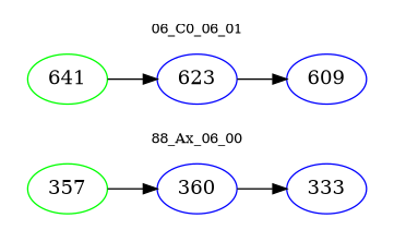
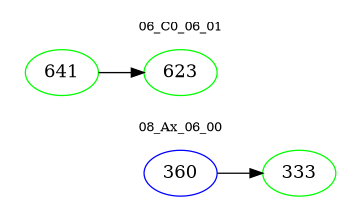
  digraph {
    fontname="DejaVu Serif"
    rankdir=LR
    node [color=blue fontname="DejaVu Serif"]
    edge [color=black fontname="DejaVu Serif"]
-   n1 [color=green label=357]
    n2 [label=360]
-   n3 [label=333]
+   n3 [color=green label=333]
    n4 [color=green label=641]
-   n5 [label=623]
-   n6 [label=609]
+   n5 [color=green label=623]
    subgraph cluster_1 {
      color=white
      fontsize=10
-     label="88_Ax_06_00"
-     n1
+     label="08_Ax_06_00"
      n2
      n3
    }
    subgraph cluster_2 {
      color=white
      fontsize=10
      label="06_C0_06_01"
      n4
      n5
-     n6
    }
-   n1 -> n2
    n2 -> n3
    n4 -> n5
-   n5 -> n6
  }
